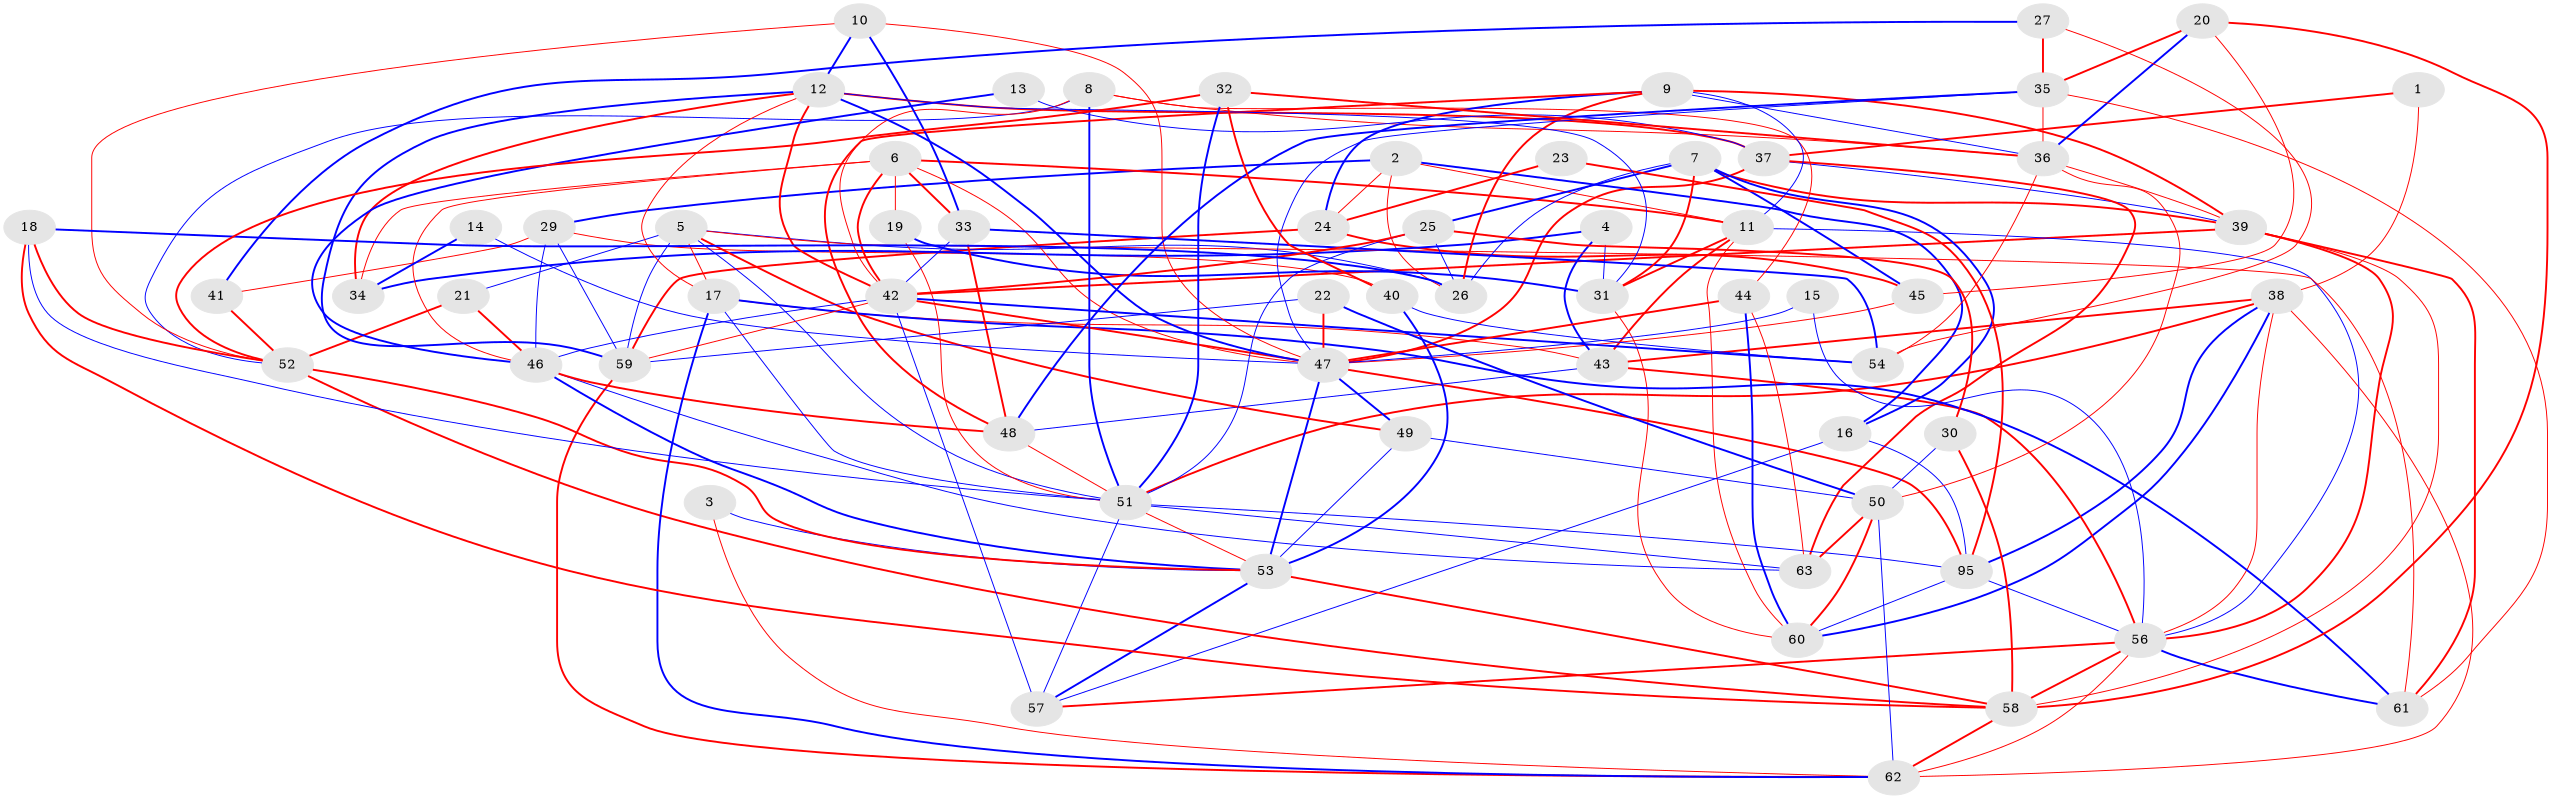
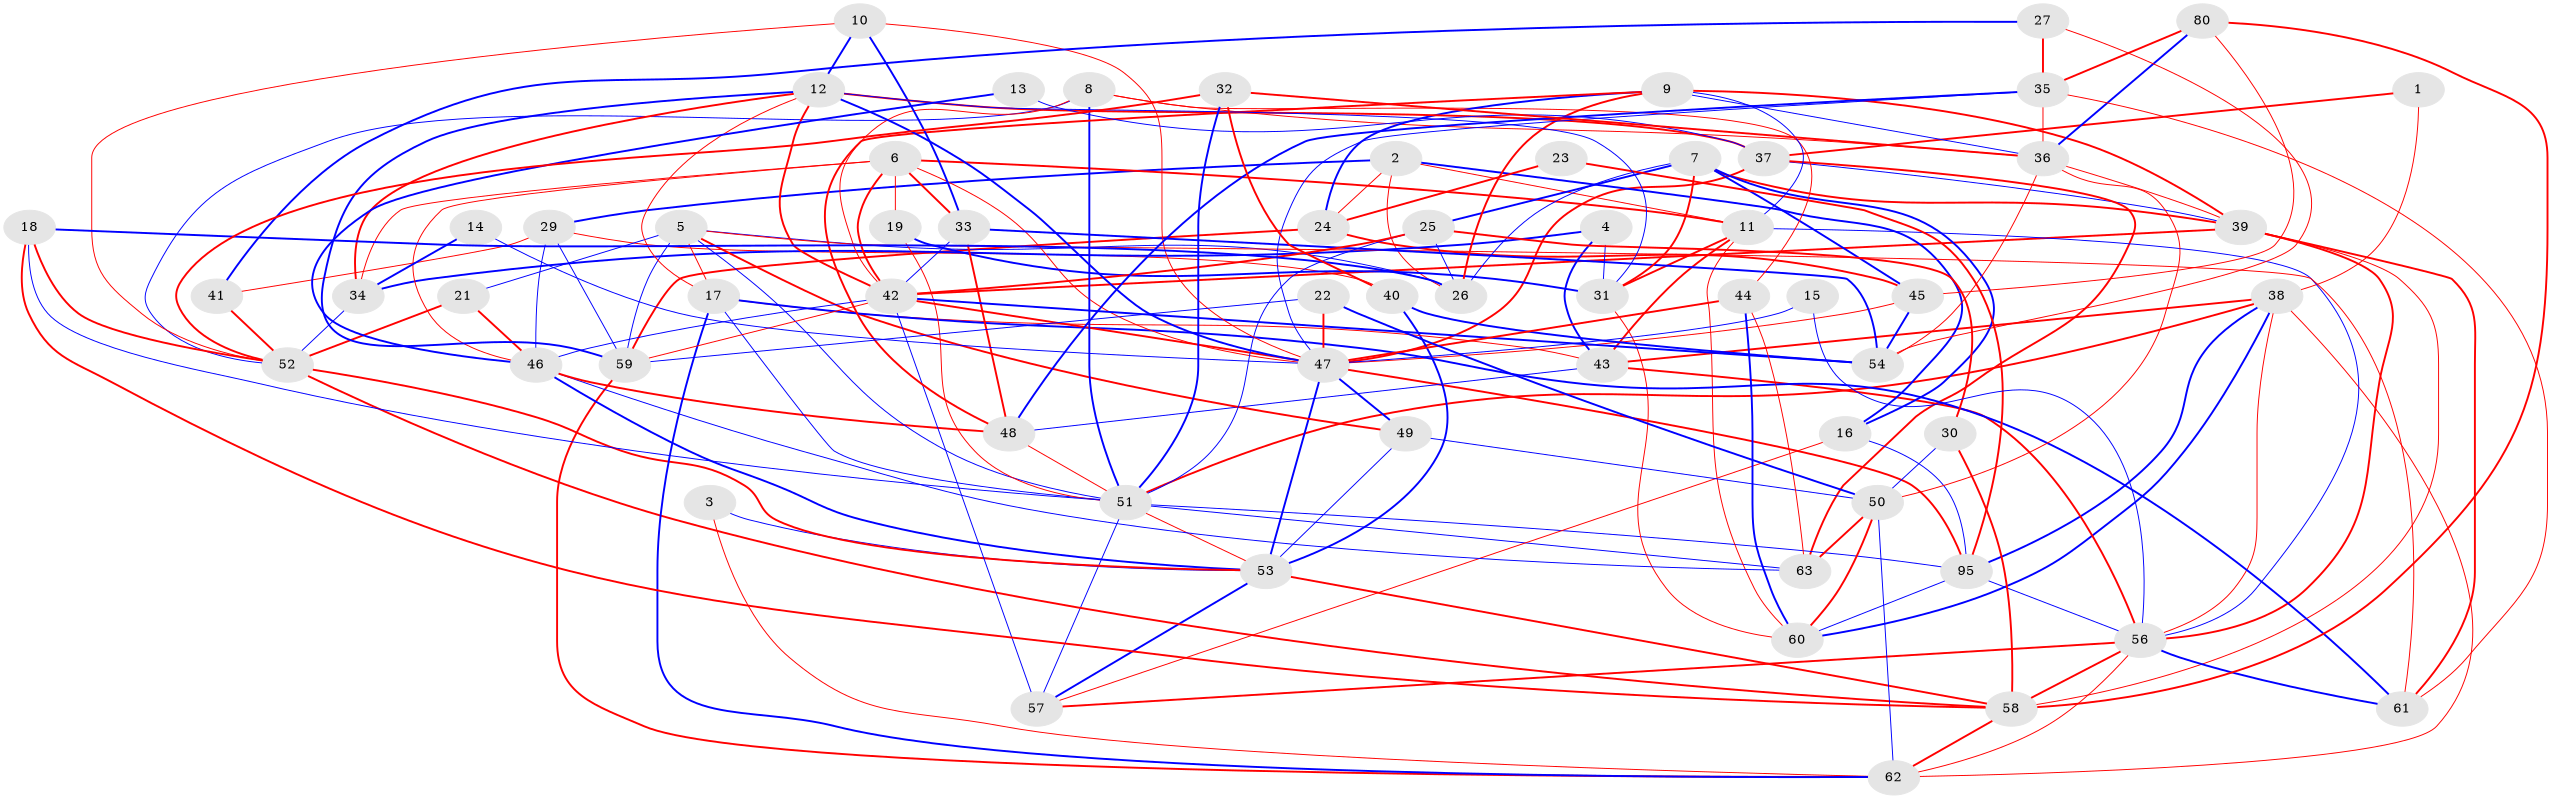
  graph {
    node [color=gray90 style=filled]
    edge [color=red style=bold weight=1.0]
    1
    37
    38
    47
    39
    63
    62
    43
    51
    56
    60
    n12 [label=95]
    2
    11
    16
    24
    26
    29
    31
    57
    59
    45
    46
    41
    40
    3
    53
    58
    4
    34
    52
    48
    5
    17
    21
    49
    61
    50
    6
    19
    33
    42
    54
    7
    25
    30
    8
    36
    44
    23
    9
    10
    12
    13
    14
    15
    18
-   20
+   20 [label=80]
    35
    22
    27
    32
    1 -- 37
    1 -- 38 [style=solid]
    37 -- 47
    37 -- 39 [color=blue style=solid]
    37 -- 63
    38 -- 62 [style=solid]
    38 -- 43
    38 -- 51 [weight=2.0]
    38 -- 56 [style=solid weight=2.0]
    38 -- 60 [color=blue]
    38 -- n12 [color=blue]
    47 -- n12
    47 -- 53 [color=blue]
    47 -- 49 [color=blue]
    39 -- 56
    39 -- 58 [style=solid]
    39 -- 61
    39 -- 42
    43 -- 56
    43 -- 48 [color=blue style=solid]
    51 -- 63 [color=blue style=solid]
    51 -- n12 [color=blue style=solid]
    51 -- 57 [color=blue style=solid]
    51 -- 53 [style=solid]
    56 -- 62 [style=solid]
    56 -- 57
    56 -- 58
    56 -- 61 [color=blue]
    n12 -- 56 [color=blue style=solid]
    n12 -- 60 [color=blue style=solid]
    2 -- 11 [style=solid]
    2 -- 16 [color=blue]
    2 -- 24 [style=solid]
    2 -- 26 [style=solid]
    2 -- 29 [color=blue]
    11 -- 43
    11 -- 56 [color=blue style=solid]
    11 -- 60 [style=solid]
    11 -- 31 [weight=2.0]
    16 -- n12 [color=blue style=solid]
-   16 -- 57 [color=blue style=solid]
+   16 -- 57 [style=solid]
    24 -- 59
    24 -- 45
    29 -- 59 [color=blue style=solid]
    29 -- 46 [color=blue style=solid]
    29 -- 41 [style=solid]
    29 -- 40 [style=solid]
    31 -- 60 [style=solid]
    59 -- 62
    45 -- 47 [style=solid]
+   45 -- 54 [color=blue]
    46 -- 63 [color=blue style=solid]
    46 -- 53 [color=blue]
    46 -- 48
    41 -- 52
    40 -- 53 [color=blue weight=2.0]
-   40 -- 54 [color=blue style=solid]
+   40 -- 54 [color=blue]
    3 -- 62 [style=solid]
    3 -- 53 [color=blue style=solid]
    53 -- 57 [color=blue]
    53 -- 58
    58 -- 62
    4 -- 43 [color=blue]
    4 -- 31 [color=blue style=solid]
    4 -- 34 [color=blue]
+   34 -- 52 [color=blue style=solid weight=2.0]
    52 -- 53
    52 -- 58
    48 -- 51 [style=solid]
    5 -- 51 [color=blue style=solid]
    5 -- 26 [color=blue style=solid]
    5 -- 59 [color=blue style=solid]
    5 -- 17 [style=solid]
    5 -- 21 [color=blue style=solid]
    5 -- 49
    5 -- 61 [style=solid]
    17 -- 62 [color=blue]
    17 -- 43 [style=solid]
    17 -- 51 [color=blue style=solid]
    17 -- 61 [color=blue]
    21 -- 46
    21 -- 52
    49 -- 53 [color=blue style=solid]
    49 -- 50 [color=blue style=solid]
    50 -- 63
    50 -- 62 [color=blue style=solid]
    50 -- 60
    6 -- 47 [style=solid]
    6 -- 11
    6 -- 46 [style=solid]
    6 -- 34 [style=solid]
    6 -- 19 [style=solid]
    6 -- 33
    6 -- 42
    19 -- 51 [style=solid]
    19 -- 31 [color=blue]
    33 -- 48
    33 -- 42 [color=blue style=solid]
    33 -- 54 [color=blue]
    42 -- 47
    42 -- 57 [color=blue style=solid]
    42 -- 59 [style=solid]
    42 -- 46 [color=blue style=solid]
    42 -- 54 [color=blue weight=2.0]
    7 -- 39
    7 -- 16 [color=blue]
    7 -- 26 [color=blue style=solid]
    7 -- 31
    7 -- 45 [color=blue]
    7 -- 25 [color=blue]
    25 -- 51 [color=blue style=solid]
    25 -- 26 [color=blue style=solid]
    25 -- 42
    25 -- 30
    30 -- 58
    30 -- 50 [color=blue style=solid]
    8 -- 51 [color=blue]
    8 -- 52 [color=blue style=solid]
    8 -- 42 [style=solid]
    8 -- 36 [style=solid]
    8 -- 44 [style=solid]
    36 -- 39 [style=solid]
    36 -- 50 [style=solid]
    36 -- 54 [style=solid]
    44 -- 47
    44 -- 63 [style=solid]
    44 -- 60 [color=blue]
    23 -- n12
    23 -- 24
    9 -- 39
    9 -- 11 [color=blue style=solid]
    9 -- 24 [color=blue]
    9 -- 26
    9 -- 48
    9 -- 36 [color=blue style=solid]
    10 -- 47 [style=solid]
    10 -- 52 [style=solid]
    10 -- 33 [color=blue]
    10 -- 12 [color=blue]
    12 -- 37
    12 -- 47 [color=blue]
    12 -- 31 [color=blue style=solid]
    12 -- 59 [color=blue]
    12 -- 34
    12 -- 17 [style=solid]
    12 -- 42
    13 -- 37 [color=blue style=solid]
    13 -- 46 [color=blue]
    14 -- 47 [color=blue style=solid]
    14 -- 34 [color=blue]
    15 -- 47 [color=blue style=solid]
    15 -- 56 [color=blue style=solid]
    18 -- 51 [color=blue style=solid]
    18 -- 26 [color=blue]
    18 -- 58
    18 -- 52
    20 -- 45 [style=solid]
    20 -- 58
    20 -- 36 [color=blue]
    20 -- 35
    35 -- 47 [color=blue style=solid]
    35 -- 48 [color=blue]
    35 -- 61 [style=solid]
    35 -- 36 [style=solid]
    22 -- 47 [weight=2.0]
    22 -- 59 [color=blue style=solid]
    22 -- 50 [color=blue]
    27 -- 41 [color=blue]
    27 -- 54 [style=solid]
    27 -- 35
    32 -- 51 [color=blue]
    32 -- 40
    32 -- 52
    32 -- 36
  }
